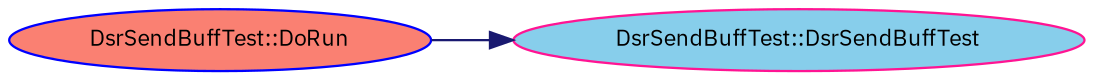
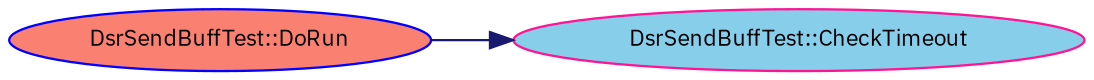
  digraph {
    rankdir=RL
    fontname="IBM Plex Sans"
    node [fontname="IBM Plex Sans" fontsize=10 shape=ellipse style=filled]
-   n1 [color=deeppink fillcolor=skyblue fontcolor=black height=0.2 label="DsrSendBuffTest::DsrSendBuffTest" width=0.4]
+   n1 [color=deeppink fillcolor=skyblue fontcolor=black height=0.2 label="DsrSendBuffTest::CheckTimeout" width=0.4]
    n2 [color=blue fillcolor=salmon height=0.2 label="DsrSendBuffTest::DoRun" width=0.4]
    n1 -> n2 [color=midnightblue dir=back fontname="IBM Plex Sans" fontsize=10 labelfontname=Helvetica labelfontsize=10 style=solid]
  }
